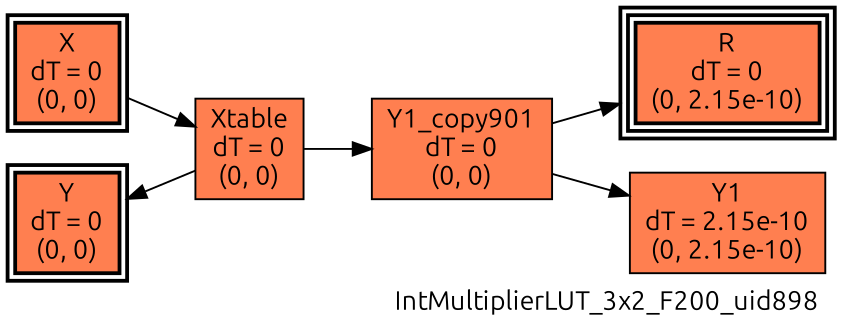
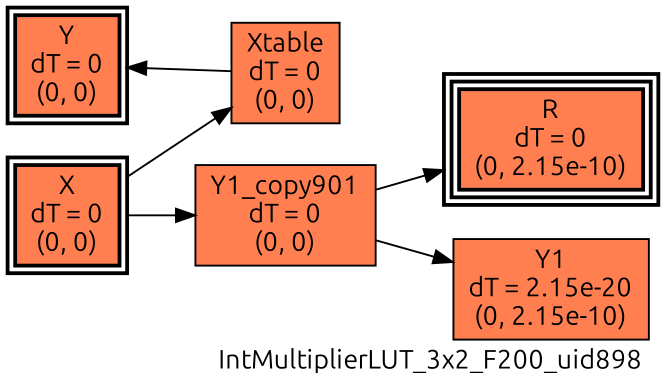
  digraph {
    fontname=Ubuntu
    label=IntMultiplierLUT_3x2_F200_uid898
    labeljust=right
    labelloc=bottom
    nodesep=0.25
    rankdir=LR
    ranksep=0.5
    node [color=black fillcolor=coral fontname=Ubuntu peripheries=1 shape=box style="bold, filled"]
    edge [arrowhead=normal arrowsize=1.0 arrowtail=normal color=black dir=forward fontname=Ubuntu]
    n1 [label="X\ndT = 0\n(0, 0)" peripheries=2]
    n2 [label="Y\ndT = 0\n(0, 0)" peripheries=2]
    n3 [label="R\ndT = 0\n(0, 2.15e-10)" peripheries=3]
    n4 [label="Xtable\ndT = 0\n(0, 0)" style=filled]
    n5 [label="Y1_copy901\ndT = 0\n(0, 0)" style=filled]
-   n6 [label="Y1\ndT = 2.15e-10\n(0, 2.15e-10)" style=filled]
+   n6 [label="Y1\ndT = 2.15e-20\n(0, 2.15e-10)" style=filled]
    subgraph sub_1 {
      rank=same
      n1
      n2
    }
    subgraph sub_2 {
      rank=same
      n3
    }
    n1 -> n4
    n4 -> n2
-   n4 -> n5
+   n1 -> n5
    n5 -> n3
    n5 -> n6
  }
